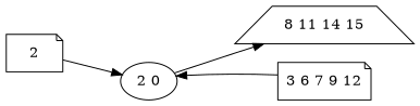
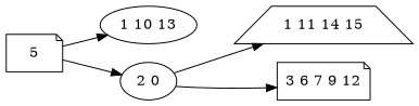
  digraph {
    rankdir=LR
    node [shape=note]
-   n1 [label=2]
+   n1 [label=5]
+   n2 [label="1 10 13" shape=ellipse]
    n3 [label="2 0" shape=ellipse]
-   n4 [label="8 11 14 15" shape=trapezium]
+   n4 [label="1 11 14 15" shape=trapezium]
    n5 [label="3 6 7 9 12"]
+   n1 -> n2
    n1 -> n3
    n3 -> n4
-   n5 -> n3
+   n3 -> n5
  }
